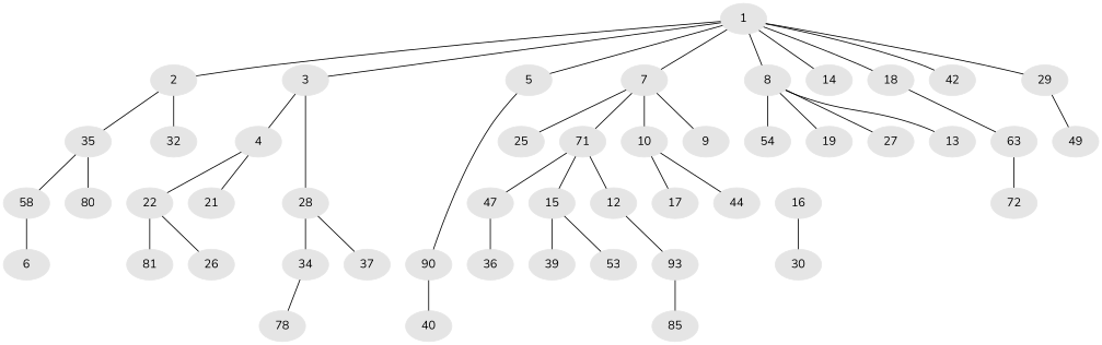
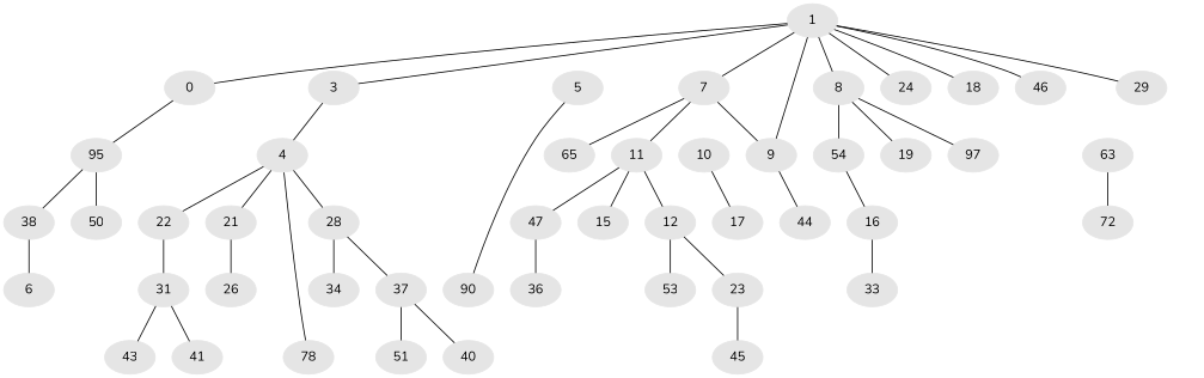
  graph {
    fontname=Nunito
    node [color=gray90 fontname=Nunito style=filled]
    edge [fontname=Nunito]
    1
-   2
+   2 [label=0]
    3
    5
    7
    8
    18
-   24 [label=14]
+   24
    29
-   46 [label=42]
-   32
-   35
+   46
+   35 [label=95]
    4
    28
    n15 [label=90]
    9
    10
-   11 [label=71]
-   25
-   27
-   13
+   11
+   25 [label=65]
+   27 [label=97]
    n22 [label=54]
    19
    n24 [label=63]
-   49
-   38 [label=58]
-   50 [label=80]
+   38
+   50
    21
    22
    n30 [label=78]
    34
    37
    26
-   31 [label=81]
+   31
    40
    17
    44
    12
    15
    47
    16
-   23 [label=93]
+   23
    53
-   39
    36
-   45 [label=85]
-   30
+   45
+   30 [label=33]
    n48 [label=72]
+   41
+   43
+   51
    6
    1 -- 2
    1 -- 3
-   1 -- 5
+   1 -- 9
    1 -- 7
    1 -- 8
    1 -- 18
    1 -- 24
    1 -- 29
    1 -- 46
-   2 -- 32
    2 -- 35
    3 -- 4
-   3 -- 28
+   4 -- 28
    5 -- n15
    7 -- 9
-   7 -- 10
    7 -- 11
    7 -- 25
    8 -- 27
-   8 -- 13
    8 -- n22
    8 -- 19
-   18 -- n24
-   29 -- 49
    35 -- 38
    35 -- 50
    4 -- 21
    4 -- 22
-   34 -- n30
+   4 -- n30
    28 -- 34
    28 -- 37
-   n15 -- 40
+   37 -- 40
    10 -- 17
-   10 -- 44
+   9 -- 44
    11 -- 12
    11 -- 15
    11 -- 47
+   n22 -- 16
    n24 -- n48
    38 -- 6
-   22 -- 26
+   21 -- 26
    22 -- 31
+   37 -- 51
+   31 -- 41
+   31 -- 43
    12 -- 23
-   15 -- 53
-   15 -- 39
+   12 -- 53
    47 -- 36
    16 -- 30
    23 -- 45
  }
